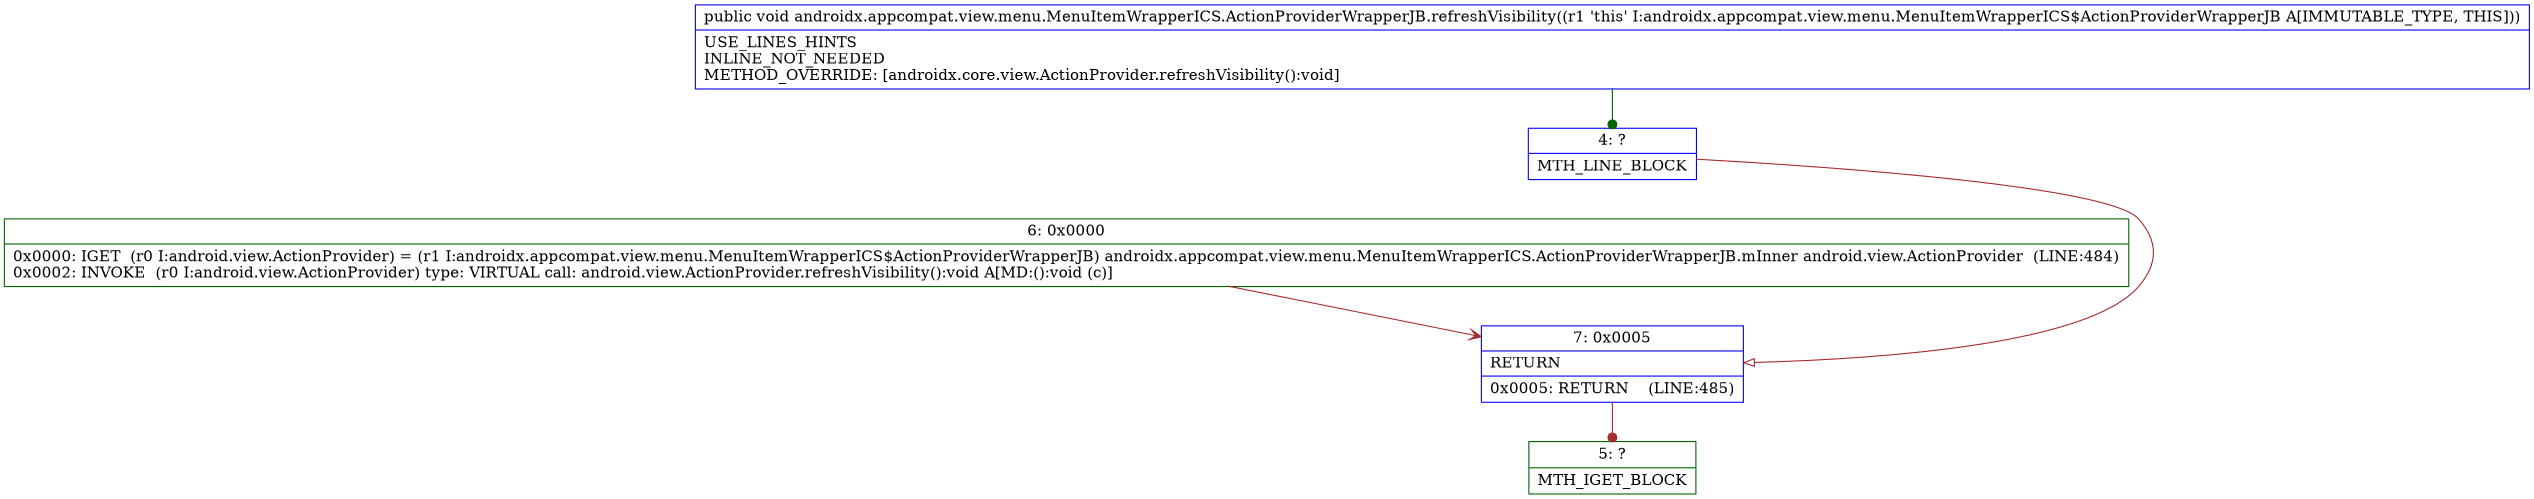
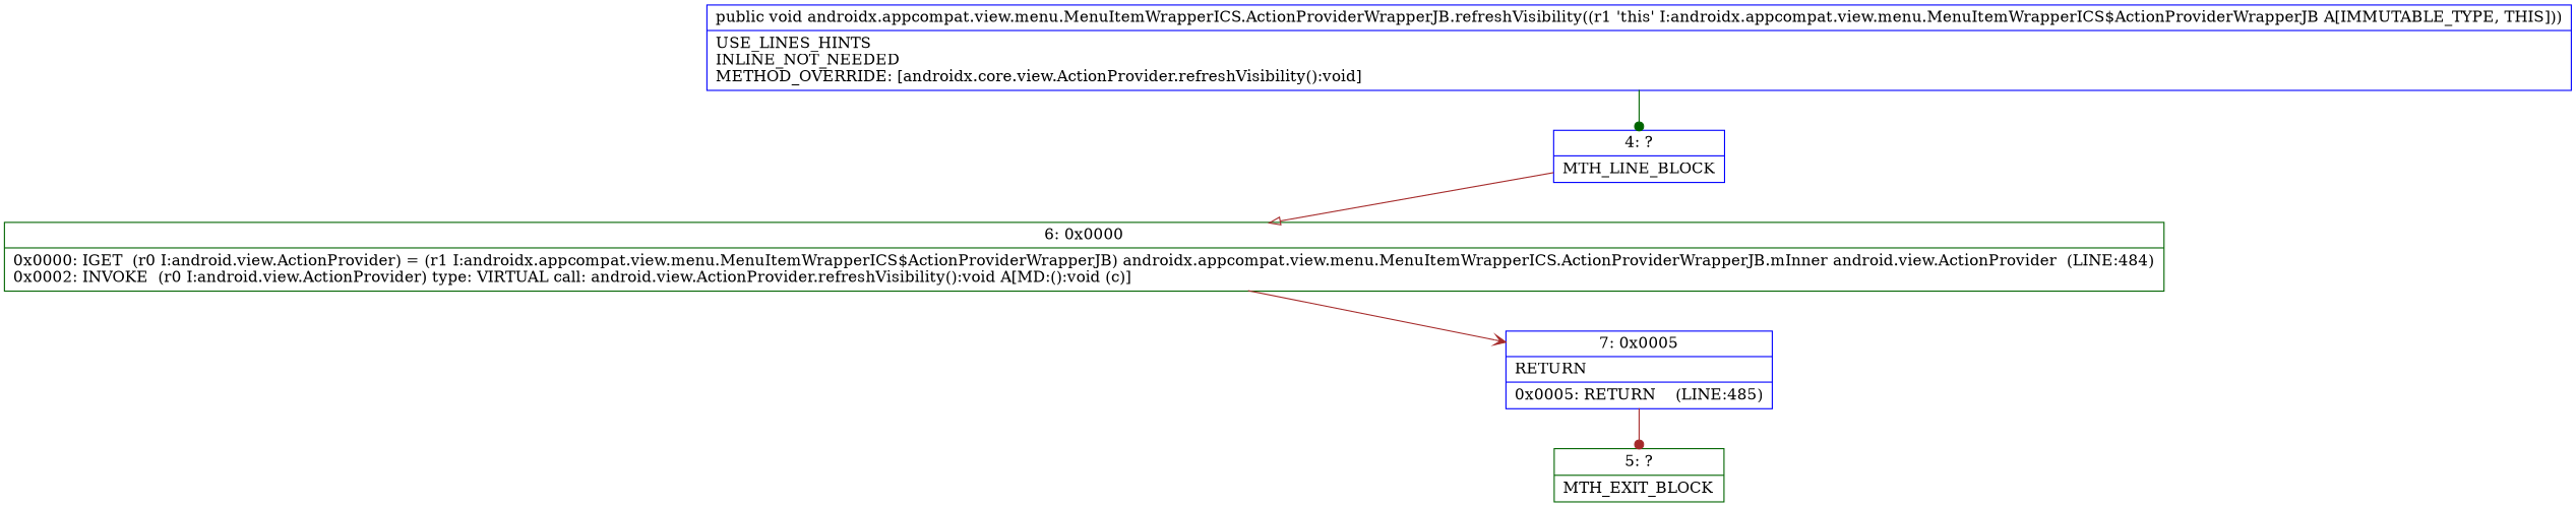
  digraph {
    node [color=blue shape=record]
    edge [arrowhead=dot color=brown]
    n1 [label="{4\:\ ?|MTH_LINE_BLOCK\l}"]
    n2 [color=darkgreen label="{6\:\ 0x0000|0x0000: IGET  (r0 I:android.view.ActionProvider) = (r1 I:androidx.appcompat.view.menu.MenuItemWrapperICS$ActionProviderWrapperJB) androidx.appcompat.view.menu.MenuItemWrapperICS.ActionProviderWrapperJB.mInner android.view.ActionProvider  (LINE:484)\l0x0002: INVOKE  (r0 I:android.view.ActionProvider) type: VIRTUAL call: android.view.ActionProvider.refreshVisibility():void A[MD:():void (c)]\l}"]
    n3 [label="{7\:\ 0x0005|RETURN\l|0x0005: RETURN    (LINE:485)\l}"]
-   n4 [color=darkgreen label="{5\:\ ?|MTH_IGET_BLOCK\l}"]
+   n4 [color=darkgreen label="{5\:\ ?|MTH_EXIT_BLOCK\l}"]
    n5 [label="{public void androidx.appcompat.view.menu.MenuItemWrapperICS.ActionProviderWrapperJB.refreshVisibility((r1 'this' I:androidx.appcompat.view.menu.MenuItemWrapperICS$ActionProviderWrapperJB A[IMMUTABLE_TYPE, THIS]))  | USE_LINES_HINTS\lINLINE_NOT_NEEDED\lMETHOD_OVERRIDE: [androidx.core.view.ActionProvider.refreshVisibility():void]\l}"]
-   n1 -> n3 [arrowhead=onormal]
+   n1 -> n2 [arrowhead=onormal]
    n2 -> n3 [arrowhead=vee]
    n3 -> n4
    n5 -> n1 [color=darkgreen]
  }
